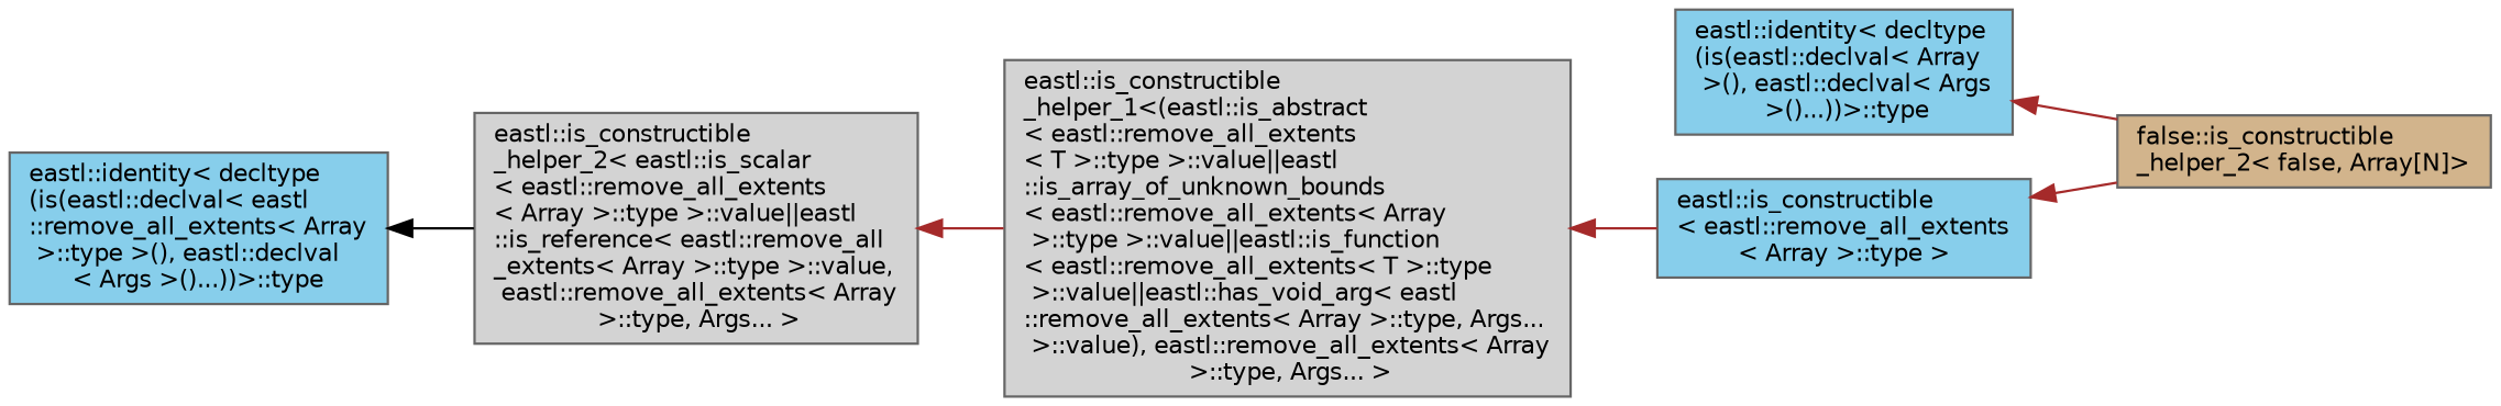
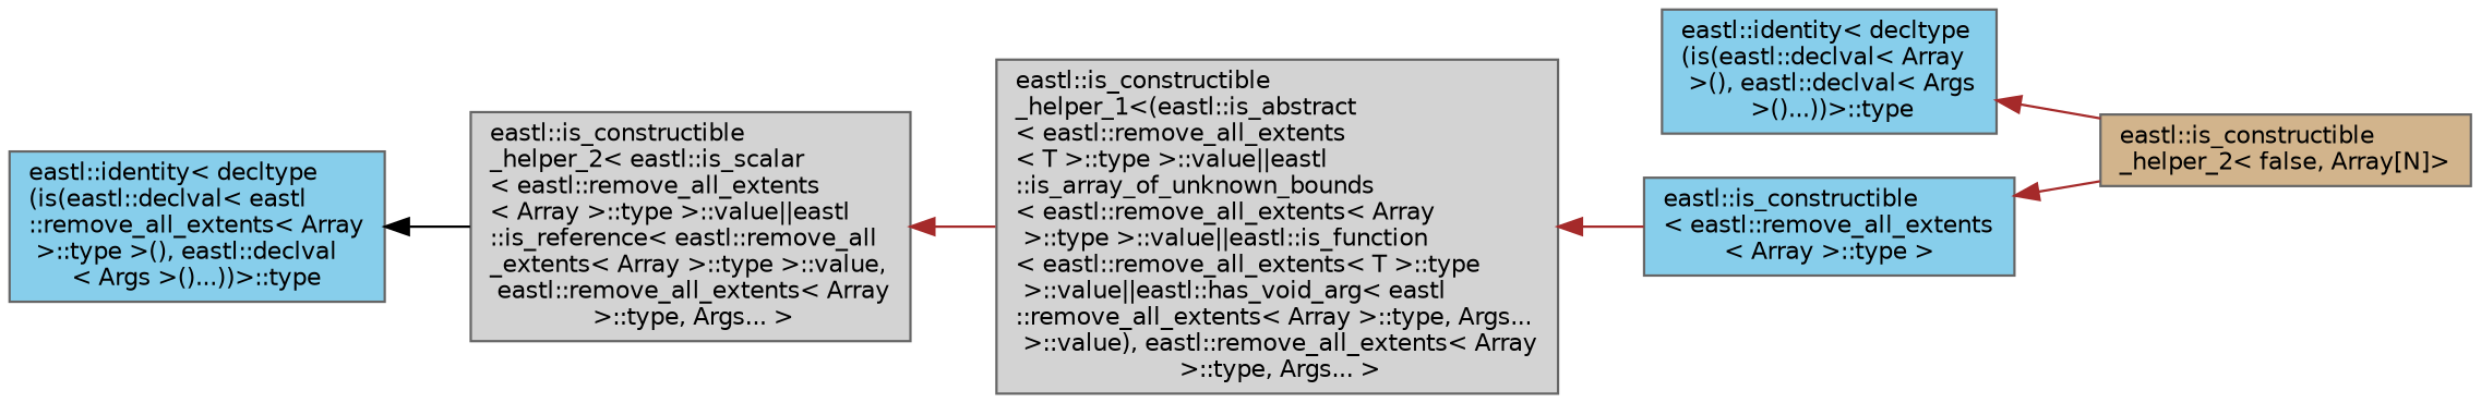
  digraph {
    rankdir=LR
    node [color=gray40 fillcolor=skyblue fontname=Helvetica fontsize=10 shape=box style=filled]
    edge [color=brown dir=back fontname=Helvetica fontsize=10 labelfontname=Helvetica labelfontsize=10 style=solid]
-   n1 [fillcolor=tan fontcolor=black height=0.2 label="false::is_constructible\l_helper_2\< false, Array[N]\>" width=0.4]
+   n1 [fillcolor=tan fontcolor=black height=0.2 label="eastl::is_constructible\l_helper_2\< false, Array[N]\>" width=0.4]
    n2 [height=0.2 label="eastl::identity\< decltype\l(is(eastl::declval\< Array\l \>(), eastl::declval\< Args\l \>()...))\>::type" width=0.4]
    n3 [height=0.2 label="eastl::is_constructible\l\< eastl::remove_all_extents\l\< Array \>::type \>" width=0.4]
    n4 [fillcolor=lightgrey height=0.2 label="eastl::is_constructible\l_helper_1\<(eastl::is_abstract\l\< eastl::remove_all_extents\l\< T \>::type \>::value\|\|eastl\l::is_array_of_unknown_bounds\l\< eastl::remove_all_extents\< Array\l \>::type \>::value\|\|eastl::is_function\l\< eastl::remove_all_extents\< T \>::type\l \>::value\|\|eastl::has_void_arg\< eastl\l::remove_all_extents\< Array \>::type, Args...\l \>::value), eastl::remove_all_extents\< Array\l \>::type, Args... \>" width=0.4]
    n5 [fillcolor=lightgrey height=0.2 label="eastl::is_constructible\l_helper_2\< eastl::is_scalar\l\< eastl::remove_all_extents\l\< Array \>::type \>::value\|\|eastl\l::is_reference\< eastl::remove_all\l_extents\< Array \>::type \>::value,\l eastl::remove_all_extents\< Array\l \>::type, Args... \>" width=0.4]
    n6 [height=0.2 label="eastl::identity\< decltype\l(is(eastl::declval\< eastl\l::remove_all_extents\< Array\l \>::type \>(), eastl::declval\l\< Args \>()...))\>::type" width=0.4]
    n2 -> n1
    n3 -> n1
    n4 -> n3
    n5 -> n4
    n6 -> n5 [color=black]
  }
